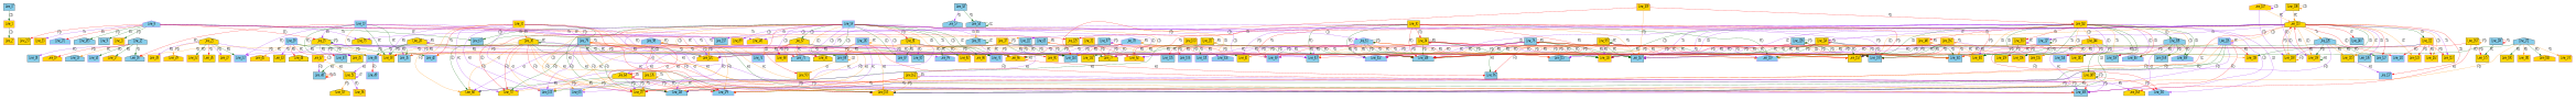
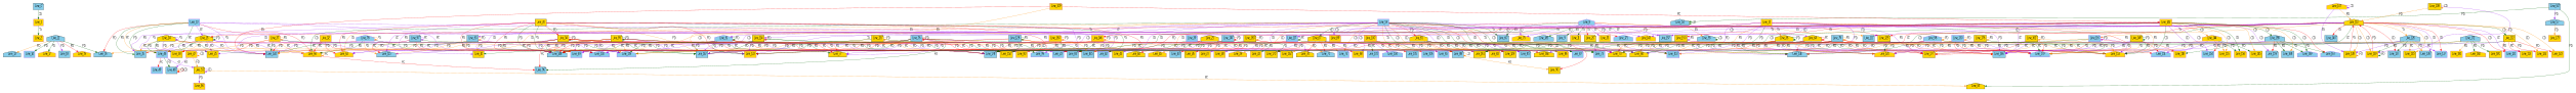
  digraph {
    fontname="Comic Neue"
    node [color=black fillcolor=gold fontname="Comic Neue" shape=box style=filled]
    edge [color=purple fontname="Comic Neue"]
    Line_0 [fillcolor=skyblue shape=note]
    Line_1 [color=purple]
    Line_2 [color=purple shape=note]
    Line_8 [color=purple fillcolor=skyblue shape=house]
    Line_9 [fillcolor=skyblue]
    Line_11 [color=purple]
    Line_15 [shape=house]
    Line_20 [shape=note]
    Line_33 [color=purple]
    Line_60 [fillcolor=skyblue shape=note]
-   Line_75 [shape=house]
+   Line_75 [color=purple shape=house]
    Line_111 [fillcolor=skyblue shape=note]
    Line_125 [shape=note]
    Line_143 [color=purple shape=house]
    Line_157 [fillcolor=skyblue]
    Line_171 [color=purple fillcolor=skyblue shape=house]
    Line_183 [fillcolor=skyblue shape=house]
    Line_16 [fillcolor=skyblue shape=house]
    Line_23 [color=purple fillcolor=skyblue shape=note]
    Line_25
    Line_35 [fillcolor=skyblue]
    Line_38
    Line_46 [color=purple fillcolor=skyblue shape=note]
    Line_66 [color=purple shape=house]
    Line_124 [fillcolor=skyblue]
    Line_148 [fillcolor=skyblue shape=house]
    Line_12 [fillcolor=skyblue shape=house]
    Line_13 [fillcolor=skyblue shape=house]
    Line_14 [color=purple fillcolor=skyblue]
    Line_17 [color=purple shape=house]
    Line_18 [fillcolor=skyblue]
    Line_19 [color=purple shape=house]
    Line_10 [color=purple fillcolor=skyblue]
    Line_48 [fillcolor=skyblue shape=note]
    Line_49 [color=purple fillcolor=skyblue]
    Line_51 [shape=note]
    Line_96 [fillcolor=skyblue shape=note]
    Line_21 [shape=house]
    Line_22 [color=purple]
    Line_26
    Line_27 [color=purple]
    Line_28 [color=purple]
    Line_29 [color=purple shape=house]
    Line_24 [shape=house]
    Line_30
    Line_34
    Line_41
    Line_62 [color=purple shape=house]
    Line_69 [color=purple fillcolor=skyblue shape=note]
    Line_83 [fillcolor=skyblue shape=note]
    Line_102 [color=purple fillcolor=skyblue shape=house]
    Line_119 [color=purple fillcolor=skyblue shape=house]
    Line_133 [color=purple]
    Line_147 [fillcolor=skyblue]
    Line_152 [shape=note]
    Line_165 [fillcolor=skyblue]
    Line_178 [fillcolor=skyblue shape=note]
    Line_31 [color=purple]
    Line_36 [shape=house]
    Line_42 [color=purple fillcolor=skyblue shape=note]
    Line_70 [shape=house]
    Line_84 [shape=house]
    Line_103 [color=purple fillcolor=skyblue shape=note]
    Line_120 [color=purple shape=house]
    Line_134 [fillcolor=skyblue shape=house]
    Line_153 [color=purple shape=house]
    Line_166 [fillcolor=skyblue shape=note]
    Line_177 [shape=note]
    Line_179 [color=purple fillcolor=skyblue shape=house]
    Line_37 [color=purple shape=note]
    Line_77 [shape=house]
    Line_39 [color=purple fillcolor=skyblue shape=note]
    Line_40 [fillcolor=skyblue shape=note]
    Line_43
    Line_44 [shape=house]
    Line_45 [color=purple shape=house]
    Line_53 [shape=house]
    Line_56 [color=purple shape=note]
    Line_47 [color=purple shape=note]
    Line_52 [fillcolor=skyblue shape=note]
    Line_54 [fillcolor=skyblue shape=house]
    Line_57 [fillcolor=skyblue shape=house]
    Line_55 [fillcolor=skyblue shape=house]
    Line_73 [color=purple fillcolor=skyblue]
    Line_59 [color=purple fillcolor=skyblue]
    Line_61 [color=purple fillcolor=skyblue shape=house]
    Line_63 [fillcolor=skyblue]
    Line_64 [shape=house]
    Line_65 [color=purple fillcolor=skyblue shape=note]
    Line_67 [shape=house]
    Line_68 [color=purple]
    Line_71 [fillcolor=skyblue shape=house]
    Line_72 [color=purple fillcolor=skyblue shape=note]
    Line_74 [shape=house]
    Line_81 [shape=house]
    Line_82 [color=purple shape=note]
    Line_85 [fillcolor=skyblue shape=note]
    Line_86 [color=purple shape=note]
    Line_87 [color=purple fillcolor=skyblue shape=note]
    Line_88 [fillcolor=skyblue shape=note]
    Line_89 [color=purple shape=note]
    Line_90
    Line_32 [color=purple]
    Line_76 [fillcolor=skyblue]
    Line_78 [color=purple fillcolor=skyblue shape=house]
    Line_80 [color=purple]
    Line_115 [fillcolor=skyblue shape=house]
    Line_79 [fillcolor=skyblue]
    Line_95 [shape=note]
    Line_97 [fillcolor=skyblue shape=note]
    Line_99 [color=purple fillcolor=skyblue shape=house]
    Line_98 [color=purple fillcolor=skyblue shape=house]
    Line_100 [color=purple shape=note]
    Line_101 [color=purple fillcolor=skyblue shape=note]
    Line_104 [color=purple fillcolor=skyblue shape=house]
    Line_105 [fillcolor=skyblue]
    Line_106 [color=purple fillcolor=skyblue]
    Line_107 [color=purple shape=house]
    Line_110 [shape=house]
    Line_138
    Line_139 [color=purple]
-   Line_112 [color=purple]
+   Line_112
    Line_113
    Line_114
    Line_116 [color=purple fillcolor=skyblue shape=note]
    Line_117 [color=purple fillcolor=skyblue shape=note]
    Line_118 [color=purple]
    Line_121 [color=purple fillcolor=skyblue]
    Line_122 [color=purple]
    Line_123 [color=purple]
    Line_126 [fillcolor=skyblue shape=house]
    Line_127 [fillcolor=skyblue]
    Line_135 [shape=note]
    Line_136 [fillcolor=skyblue shape=note]
    Line_137 [color=purple fillcolor=skyblue shape=note]
    Line_140 [fillcolor=skyblue shape=note]
    Line_108
    Line_129
    Line_109 [color=purple shape=note]
    Line_142 [color=purple]
    Line_161
    Line_144 [color=purple shape=house]
    Line_145
    Line_146 [color=purple]
    Line_149 [shape=note]
    Line_150
    Line_151 [color=purple fillcolor=skyblue shape=house]
    Line_154 [color=purple fillcolor=skyblue]
    Line_155 [color=purple]
    Line_156 [color=purple shape=note]
    Line_158 [fillcolor=skyblue shape=house]
    Line_159 [fillcolor=skyblue shape=note]
    Line_167 [color=purple fillcolor=skyblue shape=house]
    Line_168 [fillcolor=skyblue]
    Line_169 [color=purple fillcolor=skyblue shape=house]
    Line_128 [fillcolor=skyblue]
    Line_130 [color=purple fillcolor=skyblue]
    Line_132 [shape=note]
    Line_131 [shape=note]
    Line_160 [color=purple shape=note]
    Line_162 [shape=note]
    Line_164 [shape=house]
    Line_163 [shape=note]
    Line_175 [shape=note]
    Line_172 [fillcolor=skyblue shape=house]
    Line_173 [color=purple shape=note]
    Line_180
    Line_181 [color=purple]
    Line_182 [color=purple shape=house]
    Line_174 [fillcolor=skyblue shape=note]
    Line_176
    Line_0 -> Line_1 [color=darkgreen label=CD]
    Line_1 -> Line_2 [color=darkgreen label=CD]
    Line_8 -> Line_9 [color=darkgreen label=FD]
    Line_8 -> Line_11 [color=darkgreen label=FD]
    Line_8 -> Line_15 [color=red label=FD]
    Line_8 -> Line_20 [color=red label=FD]
    Line_8 -> Line_33 [label=FD]
    Line_8 -> Line_60 [color=darkgreen label=FD]
    Line_8 -> Line_75 [label=FD]
    Line_8 -> Line_111 [color=darkorange label=FD]
    Line_8 -> Line_125 [color=red label=FD]
    Line_8 -> Line_143 [label=FD]
    Line_8 -> Line_157 [label=FD]
    Line_8 -> Line_171 [color=red label=FD]
    Line_8 -> Line_183 [color=darkgreen label=FD]
    Line_15 -> Line_15 [color=darkgreen label=FD]
    Line_15 -> Line_16 [color=darkorange label=FD]
    Line_15 -> Line_23 [label=FD]
    Line_15 -> Line_25 [label=FD]
    Line_15 -> Line_35 [label=FD]
    Line_15 -> Line_38 [color=darkorange label=FD]
    Line_15 -> Line_46 [color=darkgreen label=FD]
    Line_15 -> Line_66 [label=FD]
    Line_15 -> Line_124 [label=FD]
    Line_15 -> Line_148 [label=FD]
    Line_46 -> Line_48 [color=darkgreen label=FD]
    Line_46 -> Line_49 [color=red label=FD]
    Line_46 -> Line_51 [label=FD]
    Line_66 -> Line_66 [color=darkorange label=FD]
    Line_66 -> Line_96 [color=red label=FD]
    Line_12 -> Line_16 [color=darkgreen label=FD]
    Line_12 -> Line_13 [color=darkorange label=FD]
    Line_12 -> Line_14 [color=darkgreen label=FD]
    Line_12 -> Line_17 [color=darkgreen label=FD]
    Line_12 -> Line_18 [label=FD]
    Line_12 -> Line_19 [color=red label=FD]
    Line_10 -> Line_15 [label=FD]
    Line_10 -> Line_16 [color=red label=FD]
    Line_10 -> Line_23 [label=FD]
    Line_10 -> Line_25 [color=darkgreen label=FD]
    Line_10 -> Line_35 [color=darkgreen label=FD]
    Line_10 -> Line_38 [color=darkgreen label=FD]
    Line_10 -> Line_46 [color=darkorange label=FD]
    Line_10 -> Line_66 [color=red label=FD]
    Line_10 -> Line_124 [label=FD]
    Line_10 -> Line_148 [label=FD]
    Line_48 -> Line_48 [color=darkorange label=CD]
    Line_48 -> Line_48 [color=red label=CD]
    Line_51 -> Line_51 [label=CD]
    Line_51 -> Line_53 [color=darkorange label=FD]
    Line_51 -> Line_56 [label=FD]
    Line_21 -> Line_23 [color=darkgreen label=FD]
    Line_21 -> Line_25 [label=FD]
    Line_21 -> Line_22 [color=darkgreen label=FD]
    Line_21 -> Line_26 [color=red label=FD]
    Line_21 -> Line_27 [label=FD]
    Line_21 -> Line_28 [label=FD]
    Line_21 -> Line_29 [color=darkorange label=FD]
    Line_24 -> Line_25 [label=FD]
    Line_24 -> Line_35 [color=darkorange label=FD]
    Line_24 -> Line_38 [color=darkgreen label=FD]
    Line_24 -> Line_46 [color=darkgreen label=FD]
    Line_24 -> Line_66 [color=darkorange label=FD]
    Line_24 -> Line_124 [color=darkgreen label=FD]
    Line_24 -> Line_148 [color=red label=FD]
    Line_24 -> Line_24 [label=FD]
    Line_30 -> Line_35 [label=FD]
    Line_30 -> Line_148 [color=red label=FD]
    Line_30 -> Line_34 [color=red label=FD]
    Line_30 -> Line_41 [label=FD]
    Line_30 -> Line_62 [color=red label=FD]
    Line_30 -> Line_69 [color=red label=FD]
    Line_30 -> Line_83 [color=darkgreen label=FD]
    Line_30 -> Line_102 [color=darkgreen label=FD]
    Line_30 -> Line_119 [color=darkgreen label=FD]
    Line_30 -> Line_133 [color=red label=FD]
    Line_30 -> Line_147 [color=darkorange label=FD]
    Line_30 -> Line_152 [label=FD]
    Line_30 -> Line_165 [color=red label=FD]
    Line_30 -> Line_178 [color=red label=FD]
    Line_34 -> Line_35 [color=darkorange label=FD]
    Line_34 -> Line_148 [color=darkgreen label=FD]
    Line_34 -> Line_34 [color=red label=FD]
    Line_34 -> Line_41 [color=darkorange label=FD]
    Line_34 -> Line_62 [label=FD]
    Line_34 -> Line_69 [color=red label=FD]
    Line_34 -> Line_83 [color=darkorange label=FD]
    Line_34 -> Line_102 [label=FD]
    Line_34 -> Line_119 [label=FD]
    Line_34 -> Line_133 [color=darkgreen label=FD]
    Line_34 -> Line_147 [color=darkgreen label=FD]
    Line_34 -> Line_152 [color=red label=FD]
    Line_34 -> Line_165 [color=red label=FD]
    Line_34 -> Line_178 [color=red label=FD]
    Line_31 -> Line_38 [label=FD]
    Line_31 -> Line_36 [color=darkorange label=FD]
    Line_31 -> Line_42 [color=red label=FD]
    Line_31 -> Line_70 [label=FD]
    Line_31 -> Line_84 [color=darkorange label=FD]
    Line_31 -> Line_103 [label=FD]
    Line_31 -> Line_120 [label=FD]
    Line_31 -> Line_134 [color=darkgreen label=FD]
    Line_31 -> Line_153 [color=darkorange label=FD]
    Line_31 -> Line_166 [label=FD]
    Line_31 -> Line_177 [label=FD]
    Line_31 -> Line_179 [color=red label=FD]
    Line_36 -> Line_38 [color=darkorange label=FD]
    Line_36 -> Line_36 [color=darkgreen label=FD]
    Line_36 -> Line_42 [color=darkorange label=FD]
    Line_36 -> Line_70 [color=red label=FD]
    Line_36 -> Line_84 [color=darkorange label=FD]
    Line_36 -> Line_103 [color=darkorange label=FD]
    Line_36 -> Line_120 [color=darkgreen label=FD]
    Line_36 -> Line_134 [color=darkorange label=FD]
    Line_36 -> Line_153 [color=darkgreen label=FD]
    Line_36 -> Line_166 [label=FD]
    Line_36 -> Line_177 [color=red label=FD]
    Line_36 -> Line_179 [color=darkorange label=FD]
    Line_37 -> Line_38 [color=red label=FD]
    Line_37 -> Line_46 [color=darkorange label=FD]
    Line_37 -> Line_66 [color=darkorange label=FD]
    Line_37 -> Line_124 [color=darkgreen label=FD]
    Line_37 -> Line_148 [label=FD]
    Line_37 -> Line_37 [color=darkorange label=FD]
    Line_37 -> Line_77 [color=darkgreen label=FD]
    Line_39 -> Line_41 [color=darkgreen label=FD]
    Line_39 -> Line_42 [color=darkgreen label=FD]
    Line_39 -> Line_40 [color=red label=FD]
    Line_39 -> Line_43 [label=FD]
    Line_39 -> Line_44 [color=red label=FD]
    Line_39 -> Line_45 [color=darkorange label=FD]
    Line_47 -> Line_48 [label=FD]
    Line_47 -> Line_51 [color=darkorange label=FD]
    Line_47 -> Line_47 [color=darkorange label=CD]
+   Line_52 -> Line_53 [color=darkgreen label=FD]
    Line_52 -> Line_54 [color=darkgreen label=FD]
    Line_52 -> Line_57 [label=FD]
    Line_54 -> Line_54 [color=darkgreen label=CD]
    Line_54 -> Line_55 [color=darkorange label=FD]
    Line_55 -> Line_55 [color=darkgreen label=CD]
    Line_55 -> Line_73 [label=FD]
    Line_59 -> Line_60 [color=darkgreen label=CD]
    Line_59 -> Line_75 [label=CD]
    Line_59 -> Line_66 [color=darkgreen label=CD]
    Line_59 -> Line_62 [color=darkorange label=CD]
    Line_59 -> Line_69 [color=darkorange label=CD]
    Line_59 -> Line_83 [label=CD]
    Line_59 -> Line_70 [color=red label=CD]
    Line_59 -> Line_84 [color=darkgreen label=CD]
    Line_59 -> Line_77 [label=CD]
    Line_59 -> Line_73 [color=darkgreen label=CD]
    Line_59 -> Line_61 [label=CD]
    Line_59 -> Line_63 [label=CD]
    Line_59 -> Line_64 [label=CD]
    Line_59 -> Line_65 [color=darkorange label=CD]
    Line_59 -> Line_67 [color=darkgreen label=CD]
    Line_59 -> Line_68 [label=CD]
    Line_59 -> Line_71 [color=darkorange label=CD]
    Line_59 -> Line_72 [color=darkorange label=CD]
    Line_59 -> Line_74 [label=CD]
    Line_59 -> Line_81 [color=red label=FD]
    Line_59 -> Line_82 [color=darkorange label=CD]
    Line_59 -> Line_85 [label=CD]
    Line_59 -> Line_86 [color=darkgreen label=CD]
    Line_59 -> Line_87 [color=darkgreen label=CD]
    Line_59 -> Line_88 [color=darkgreen label=CD]
    Line_59 -> Line_89 [label=CD]
    Line_59 -> Line_90 [color=red label=CD]
    Line_61 -> Line_148 [color=darkorange label=FD]
    Line_61 -> Line_62 [label=FD]
    Line_61 -> Line_69 [label=FD]
    Line_61 -> Line_83 [label=FD]
    Line_61 -> Line_102 [label=FD]
    Line_61 -> Line_119 [color=darkorange label=FD]
    Line_61 -> Line_133 [color=darkgreen label=FD]
    Line_61 -> Line_147 [color=darkgreen label=FD]
    Line_61 -> Line_152 [color=darkorange label=FD]
    Line_61 -> Line_165 [color=darkorange label=FD]
    Line_61 -> Line_178 [color=red label=FD]
    Line_61 -> Line_77 [color=red label=FD]
    Line_61 -> Line_61 [color=darkgreen label=FD]
    Line_63 -> Line_66 [color=darkorange label=FD]
    Line_63 -> Line_124 [color=darkgreen label=FD]
    Line_63 -> Line_148 [color=darkorange label=FD]
    Line_63 -> Line_77 [color=red label=FD]
    Line_63 -> Line_63 [color=darkorange label=FD]
    Line_63 -> Line_65 [label=FD]
    Line_64 -> Line_70 [color=darkorange label=FD]
    Line_64 -> Line_84 [color=darkgreen label=FD]
    Line_64 -> Line_103 [color=darkorange label=FD]
-   Line_120 -> Line_64 [color=red label=FD]
+   Line_64 -> Line_120 [color=red label=FD]
    Line_64 -> Line_134 [label=FD]
    Line_64 -> Line_153 [color=red label=FD]
    Line_64 -> Line_166 [label=FD]
    Line_64 -> Line_177 [label=FD]
    Line_64 -> Line_179 [color=red label=FD]
    Line_64 -> Line_64 [color=red label=FD]
    Line_64 -> Line_65 [color=darkorange label=FD]
    Line_67 -> Line_69 [label=FD]
    Line_67 -> Line_70 [label=FD]
    Line_67 -> Line_73 [color=darkgreen label=FD]
    Line_67 -> Line_68 [color=red label=FD]
    Line_67 -> Line_71 [color=red label=FD]
    Line_67 -> Line_72 [color=darkorange label=FD]
    Line_67 -> Line_74 [color=red label=FD]
    Line_81 -> Line_83 [label=FD]
    Line_81 -> Line_84 [label=FD]
    Line_81 -> Line_82 [color=darkgreen label=FD]
    Line_81 -> Line_85 [label=FD]
    Line_81 -> Line_86 [color=darkorange label=FD]
    Line_81 -> Line_87 [color=darkgreen label=FD]
    Line_81 -> Line_88 [color=red label=FD]
    Line_88 -> Line_88 [color=darkorange label=CD]
    Line_88 -> Line_90 [color=darkorange label=FD]
    Line_32 -> Line_66 [color=red label=FD]
    Line_32 -> Line_62 [color=red label=FD]
    Line_76 -> Line_148 [color=darkorange label=FD]
    Line_76 -> Line_96 [color=darkgreen label=FD]
    Line_76 -> Line_69 [label=FD]
    Line_76 -> Line_83 [color=red label=FD]
    Line_76 -> Line_102 [label=FD]
    Line_76 -> Line_119 [color=darkorange label=FD]
    Line_76 -> Line_133 [color=darkgreen label=FD]
    Line_76 -> Line_147 [color=darkgreen label=FD]
    Line_76 -> Line_152 [color=red label=FD]
    Line_76 -> Line_165 [color=darkgreen label=FD]
    Line_76 -> Line_178 [color=red label=FD]
    Line_76 -> Line_77 [label=FD]
    Line_76 -> Line_76 [color=red label=FD]
    Line_78 -> Line_66 [color=darkgreen label=FD]
    Line_78 -> Line_124 [color=red label=FD]
    Line_78 -> Line_148 [color=darkgreen label=FD]
    Line_78 -> Line_78 [color=darkorange label=FD]
    Line_78 -> Line_80 [label=FD]
    Line_78 -> Line_115 [color=darkorange label=FD]
    Line_79 -> Line_70 [color=darkgreen label=FD]
    Line_79 -> Line_84 [label=FD]
    Line_79 -> Line_103 [label=FD]
    Line_79 -> Line_120 [color=darkorange label=FD]
    Line_79 -> Line_134 [color=darkgreen label=FD]
    Line_79 -> Line_153 [color=red label=FD]
    Line_79 -> Line_166 [color=darkorange label=FD]
    Line_79 -> Line_177 [color=darkorange label=FD]
    Line_79 -> Line_179 [color=red label=FD]
    Line_79 -> Line_80 [color=red label=FD]
    Line_79 -> Line_79 [color=darkorange label=FD]
    Line_95 -> Line_148 [color=darkgreen label=FD]
    Line_95 -> Line_96 [color=red label=FD]
    Line_95 -> Line_102 [color=red label=FD]
    Line_95 -> Line_119 [label=FD]
    Line_95 -> Line_133 [label=FD]
    Line_95 -> Line_147 [color=darkgreen label=FD]
    Line_95 -> Line_152 [color=red label=FD]
    Line_95 -> Line_165 [color=red label=FD]
    Line_95 -> Line_178 [color=darkgreen label=FD]
    Line_95 -> Line_115 [color=darkorange label=FD]
    Line_95 -> Line_95 [color=darkgreen label=FD]
    Line_97 -> Line_124 [label=FD]
    Line_97 -> Line_148 [color=red label=FD]
    Line_97 -> Line_115 [color=red label=FD]
    Line_97 -> Line_97 [label=FD]
    Line_97 -> Line_99 [color=darkgreen label=FD]
    Line_98 -> Line_103 [color=darkorange label=FD]
    Line_98 -> Line_120 [color=darkorange label=FD]
    Line_98 -> Line_134 [label=FD]
    Line_98 -> Line_153 [color=darkgreen label=FD]
    Line_98 -> Line_166 [color=darkorange label=FD]
    Line_98 -> Line_177 [color=red label=FD]
    Line_98 -> Line_179 [color=darkorange label=FD]
    Line_98 -> Line_99 [label=FD]
    Line_98 -> Line_98 [color=darkorange label=FD]
    Line_100 -> Line_102 [label=FD]
    Line_100 -> Line_103 [color=darkgreen label=FD]
    Line_100 -> Line_101 [color=darkgreen label=FD]
    Line_100 -> Line_104 [label=FD]
    Line_100 -> Line_105 [color=red label=FD]
    Line_100 -> Line_106 [color=red label=FD]
    Line_107 -> Line_107 [label=CD]
    Line_107 -> Line_110 [color=darkorange label=FD]
    Line_107 -> Line_138 [label=FD]
    Line_110 -> Line_111 [label=CD]
    Line_110 -> Line_125 [color=red label=CD]
    Line_110 -> Line_124 [label=CD]
    Line_110 -> Line_119 [color=darkorange label=CD]
    Line_110 -> Line_133 [label=CD]
    Line_110 -> Line_120 [color=darkgreen label=CD]
    Line_110 -> Line_134 [color=red label=CD]
    Line_110 -> Line_115 [label=CD]
    Line_110 -> Line_138 [color=darkorange label=CD]
    Line_110 -> Line_139 [color=darkorange label=CD]
    Line_110 -> Line_112 [color=darkgreen label=CD]
    Line_110 -> Line_113 [label=CD]
    Line_110 -> Line_114 [label=CD]
    Line_110 -> Line_116 [color=darkorange label=CD]
    Line_110 -> Line_117 [label=CD]
    Line_110 -> Line_118 [color=darkgreen label=CD]
    Line_110 -> Line_121 [color=red label=CD]
    Line_110 -> Line_122 [color=darkorange label=CD]
    Line_110 -> Line_123 [color=darkorange label=CD]
    Line_110 -> Line_126 [color=darkorange label=CD]
    Line_110 -> Line_127 [color=red label=CD]
    Line_110 -> Line_135 [color=darkorange label=CD]
    Line_110 -> Line_136 [label=CD]
    Line_110 -> Line_137 [color=red label=CD]
    Line_110 -> Line_140 [color=red label=CD]
    Line_138 -> Line_110 [color=red label=FD]
    Line_138 -> Line_138 [color=darkorange label=FD]
    Line_139 -> Line_110 [color=red label=FD]
    Line_139 -> Line_139 [color=darkgreen label=FD]
    Line_112 -> Line_119 [color=darkgreen label=FD]
    Line_112 -> Line_120 [label=FD]
    Line_112 -> Line_113 [color=red label=FD]
    Line_112 -> Line_121 [color=red label=FD]
    Line_112 -> Line_122 [color=red label=FD]
    Line_112 -> Line_123 [color=red label=FD]
    Line_114 -> Line_148 [color=red label=FD]
    Line_114 -> Line_119 [color=darkgreen label=FD]
    Line_114 -> Line_133 [label=FD]
    Line_114 -> Line_147 [color=darkgreen label=FD]
    Line_114 -> Line_152 [color=darkgreen label=FD]
    Line_114 -> Line_165 [color=darkgreen label=FD]
    Line_114 -> Line_178 [label=FD]
    Line_114 -> Line_115 [label=FD]
    Line_114 -> Line_114 [color=red label=FD]
    Line_116 -> Line_120 [color=darkorange label=FD]
    Line_116 -> Line_134 [color=darkgreen label=FD]
    Line_116 -> Line_153 [label=FD]
    Line_116 -> Line_166 [color=red label=FD]
    Line_116 -> Line_177 [color=darkorange label=FD]
    Line_116 -> Line_179 [color=darkgreen label=FD]
    Line_116 -> Line_116 [label=FD]
    Line_116 -> Line_118 [color=red label=FD]
    Line_117 -> Line_124 [color=darkorange label=FD]
    Line_117 -> Line_148 [label=FD]
    Line_117 -> Line_117 [color=darkgreen label=FD]
    Line_117 -> Line_118 [color=darkorange label=FD]
    Line_117 -> Line_129 [color=darkgreen label=FD]
    Line_126 -> Line_133 [color=darkgreen label=FD]
    Line_126 -> Line_134 [label=FD]
    Line_126 -> Line_138 [label=FD]
    Line_126 -> Line_139 [color=darkgreen label=FD]
    Line_126 -> Line_127 [color=darkgreen label=FD]
    Line_126 -> Line_135 [color=darkorange label=FD]
    Line_126 -> Line_136 [color=darkorange label=FD]
-   Line_135 -> Line_137 [label=FD]
+   Line_126 -> Line_137 [label=FD]
    Line_108 -> Line_110 [color=darkorange label=FD]
    Line_108 -> Line_139 [label=FD]
    Line_108 -> Line_108 [color=darkorange label=CD]
    Line_109 -> Line_124 [color=red label=FD]
    Line_109 -> Line_147 [color=darkorange label=FD]
    Line_109 -> Line_142 [color=red label=FD]
    Line_142 -> Line_143 [label=CD]
    Line_142 -> Line_157 [label=CD]
    Line_142 -> Line_148 [label=CD]
    Line_142 -> Line_147 [label=CD]
    Line_142 -> Line_152 [color=darkgreen label=CD]
    Line_142 -> Line_165 [color=darkorange label=CD]
    Line_142 -> Line_153 [color=darkgreen label=CD]
    Line_142 -> Line_166 [label=CD]
    Line_142 -> Line_161 [color=darkgreen label=CD]
    Line_142 -> Line_144 [color=darkorange label=CD]
    Line_142 -> Line_145 [color=darkorange label=CD]
    Line_142 -> Line_146 [color=red label=CD]
-   Line_142 -> Line_149 [color=darkgreen label=CD]
    Line_142 -> Line_150 [color=red label=CD]
    Line_142 -> Line_151 [label=CD]
    Line_142 -> Line_154 [label=CD]
    Line_142 -> Line_155 [color=darkorange label=CD]
    Line_142 -> Line_156 [color=darkgreen label=CD]
    Line_142 -> Line_158 [color=darkgreen label=CD]
    Line_142 -> Line_159 [label=CD]
    Line_142 -> Line_167 [color=red label=CD]
    Line_142 -> Line_168 [color=darkorange label=CD]
    Line_142 -> Line_169 [color=darkgreen label=CD]
    Line_144 -> Line_152 [color=red label=FD]
    Line_144 -> Line_153 [label=FD]
    Line_144 -> Line_145 [color=darkgreen label=FD]
    Line_144 -> Line_154 [color=red label=FD]
    Line_144 -> Line_155 [color=darkorange label=FD]
    Line_144 -> Line_156 [color=darkgreen label=FD]
    Line_146 -> Line_148 [color=red label=FD]
    Line_146 -> Line_147 [color=darkorange label=FD]
    Line_146 -> Line_152 [label=FD]
    Line_146 -> Line_165 [color=darkorange label=FD]
    Line_146 -> Line_178 [color=darkgreen label=FD]
    Line_146 -> Line_161 [color=darkorange label=FD]
    Line_146 -> Line_146 [color=darkorange label=FD]
    Line_149 -> Line_153 [color=darkgreen label=FD]
    Line_149 -> Line_166 [label=FD]
    Line_149 -> Line_177 [label=FD]
    Line_149 -> Line_179 [color=darkorange label=FD]
    Line_149 -> Line_149 [color=darkgreen label=FD]
    Line_149 -> Line_151 [color=red label=FD]
    Line_150 -> Line_148 [color=darkgreen label=FD]
    Line_150 -> Line_161 [color=darkgreen label=FD]
    Line_150 -> Line_150 [label=FD]
    Line_150 -> Line_151 [color=red label=FD]
    Line_158 -> Line_165 [label=FD]
    Line_158 -> Line_166 [label=FD]
    Line_158 -> Line_159 [color=red label=FD]
    Line_158 -> Line_167 [color=darkgreen label=FD]
    Line_158 -> Line_168 [color=darkgreen label=FD]
    Line_158 -> Line_169 [color=darkgreen label=FD]
    Line_128 -> Line_148 [color=darkorange label=FD]
    Line_128 -> Line_119 [color=darkorange label=FD]
    Line_128 -> Line_133 [color=red label=FD]
    Line_128 -> Line_147 [label=FD]
    Line_128 -> Line_152 [color=darkorange label=CD]
    Line_128 -> Line_165 [color=darkorange label=FD]
    Line_128 -> Line_178 [color=darkgreen label=FD]
    Line_128 -> Line_129 [color=red label=FD]
    Line_128 -> Line_128 [color=darkgreen label=FD]
    Line_130 -> Line_120 [label=FD]
    Line_130 -> Line_134 [color=darkorange label=FD]
    Line_130 -> Line_153 [color=darkorange label=FD]
    Line_130 -> Line_166 [color=red label=FD]
    Line_130 -> Line_177 [color=darkorange label=FD]
    Line_130 -> Line_179 [label=FD]
    Line_130 -> Line_130 [color=darkorange label=FD]
    Line_130 -> Line_132 [color=darkorange label=FD]
    Line_131 -> Line_124 [color=darkorange label=FD]
    Line_131 -> Line_148 [color=darkgreen label=FD]
    Line_131 -> Line_161 [color=darkorange label=FD]
    Line_131 -> Line_132 [color=darkgreen label=FD]
    Line_131 -> Line_131 [color=darkorange label=FD]
    Line_160 -> Line_148 [color=red label=FD]
    Line_160 -> Line_147 [label=FD]
    Line_160 -> Line_152 [color=darkgreen label=FD]
    Line_160 -> Line_165 [color=darkorange label=FD]
    Line_160 -> Line_178 [color=red label=FD]
    Line_160 -> Line_161 [label=FD]
    Line_160 -> Line_160 [color=darkorange label=FD]
    Line_162 -> Line_153 [color=darkorange label=FD]
    Line_162 -> Line_166 [label=FD]
    Line_162 -> Line_177 [color=red label=FD]
    Line_162 -> Line_179 [color=red label=FD]
    Line_162 -> Line_162 [color=darkorange label=FD]
    Line_162 -> Line_164 [label=FD]
    Line_163 -> Line_148 [color=red label=FD]
    Line_163 -> Line_164 [color=red label=FD]
    Line_163 -> Line_163 [color=darkorange label=FD]
    Line_163 -> Line_175 [color=red label=FD]
    Line_172 -> Line_178 [color=darkgreen label=FD]
    Line_172 -> Line_179 [color=darkorange label=FD]
-   Line_172 -> Line_173 [color=darkorange label=FD]
+   Line_57 -> Line_173 [color=darkorange label=FD]
    Line_172 -> Line_180 [color=darkgreen label=FD]
    Line_172 -> Line_181 [color=darkorange label=FD]
    Line_172 -> Line_182 [color=darkgreen label=FD]
+   Line_174 -> Line_178 [color=darkgreen label=FD]
    Line_174 -> Line_175 [color=darkgreen label=FD]
    Line_174 -> Line_174 [color=red label=FD]
    Line_176 -> Line_177 [color=darkorange label=FD]
    Line_176 -> Line_179 [color=darkgreen label=FD]
    Line_176 -> Line_176 [color=darkorange label=FD]
  }
